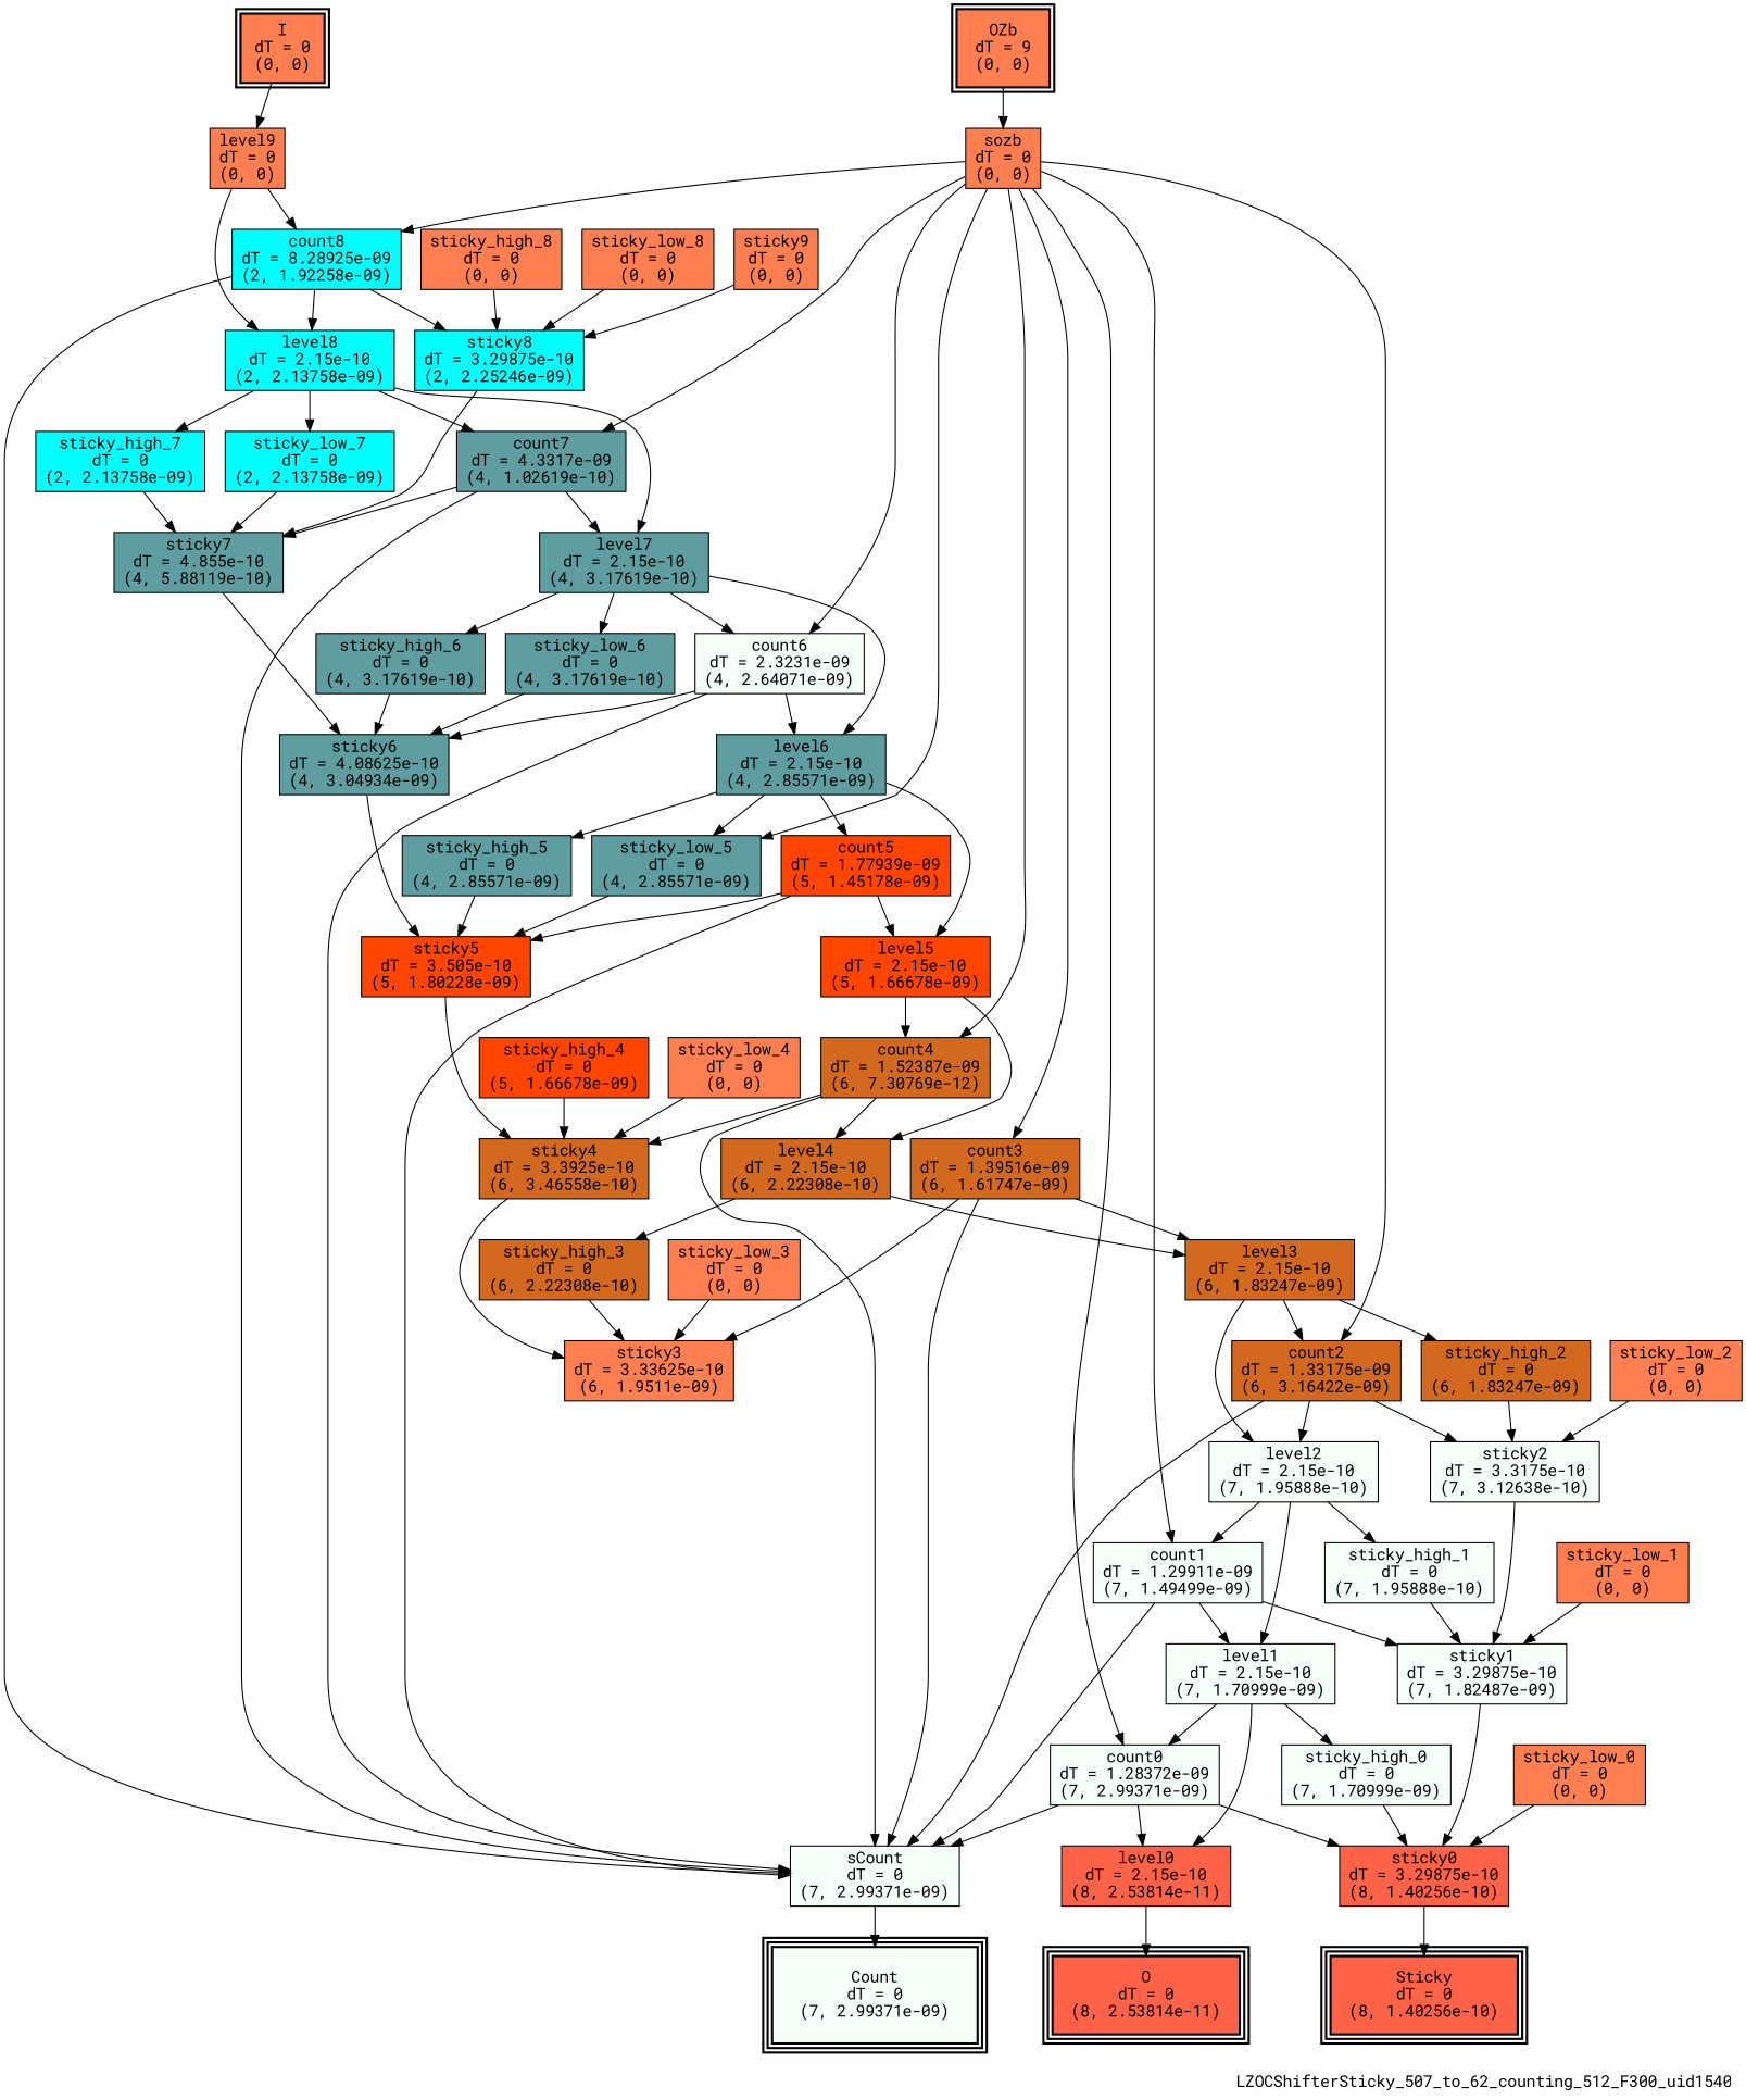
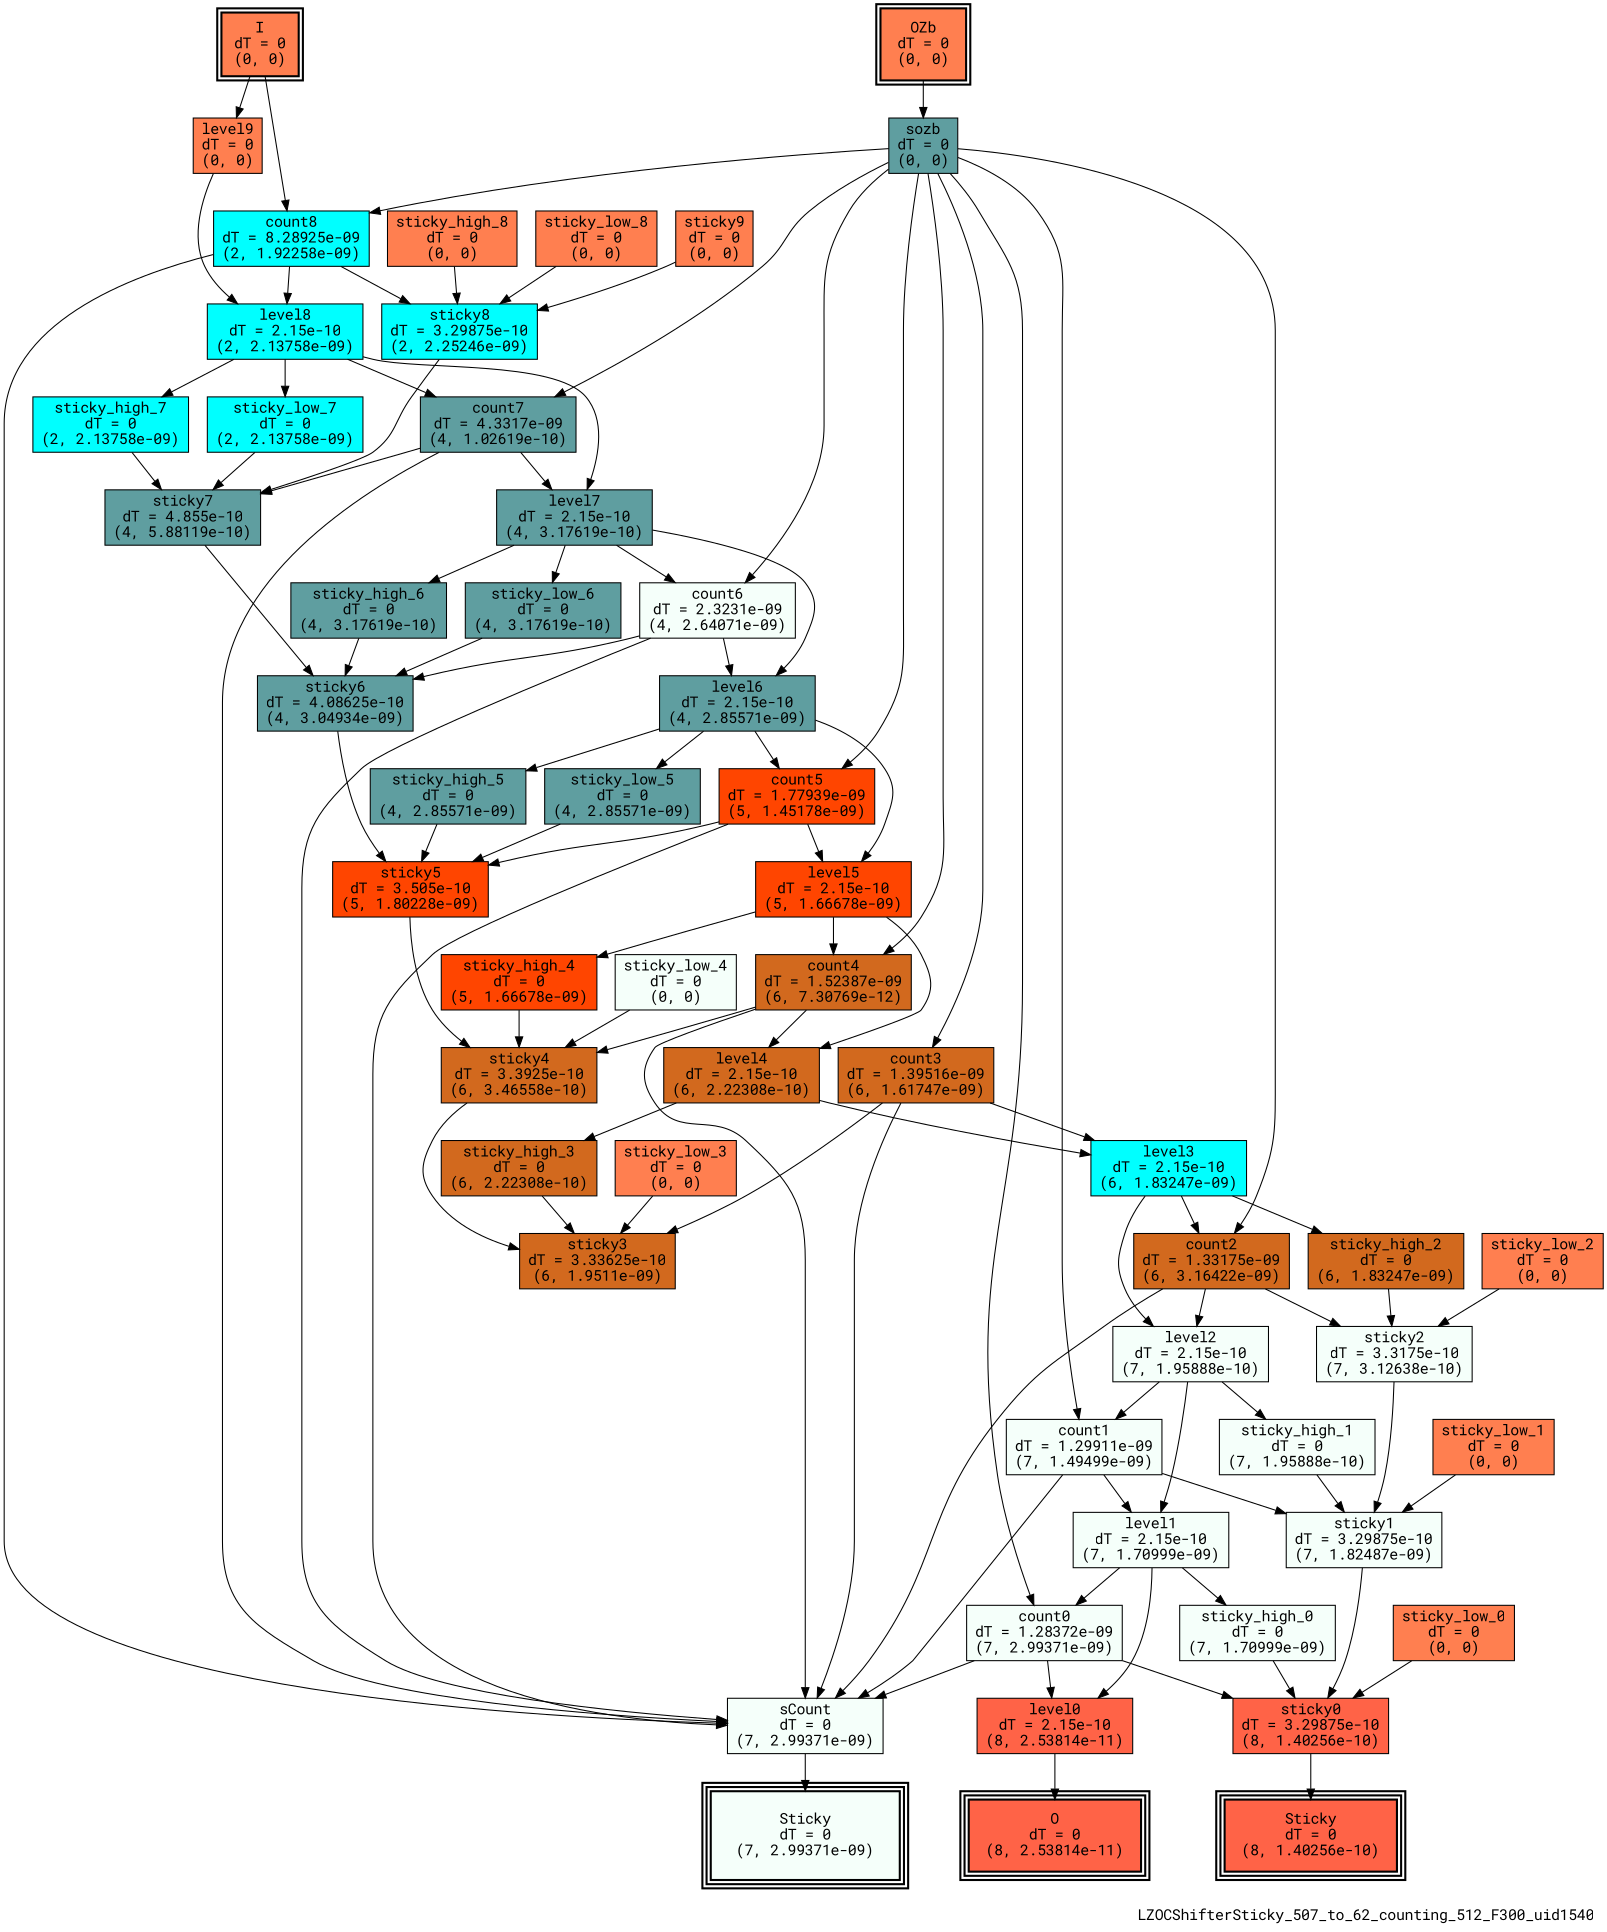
  digraph {
    fontname="Roboto Mono"
    label=LZOCShifterSticky_507_to_62_counting_512_F300_uid1540
    labeljust=right
    labelloc=bottom
    nodesep=0.25
    ranksep=0.5
    node [color=black fillcolor=coral fontname="Roboto Mono" peripheries=1 shape=box style=filled]
    edge [arrowhead=normal arrowsize=1.0 arrowtail=normal color=black dir=forward fontname="Roboto Mono"]
    n1 [label="I\ndT = 0\n(0, 0)" peripheries=2 style="bold, filled"]
-   n2 [label="OZb\ndT = 9\n(0, 0)" peripheries=2 style="bold, filled"]
-   n3 [fillcolor=mintcream label="Count\ndT = 0\n(7, 2.99371e-09)" peripheries=3 style="bold, filled"]
+   n2 [label="OZb\ndT = 0\n(0, 0)" peripheries=2 style="bold, filled"]
+   n3 [fillcolor=mintcream label="Sticky\ndT = 0\n(7, 2.99371e-09)" peripheries=3 style="bold, filled"]
    n4 [fillcolor=tomato label="O\ndT = 0\n(8, 2.53814e-11)" peripheries=3 style="bold, filled"]
    n5 [fillcolor=tomato label="Sticky\ndT = 0\n(8, 1.40256e-10)" peripheries=3 style="bold, filled"]
    n6 [label="level9\ndT = 0\n(0, 0)"]
-   n7 [label="sozb\ndT = 0\n(0, 0)"]
+   n7 [fillcolor=cadetblue label="sozb\ndT = 0\n(0, 0)"]
    n8 [fillcolor=cyan label="count8\ndT = 8.28925e-09\n(2, 1.92258e-09)"]
    n9 [fillcolor=cyan label="level8\ndT = 2.15e-10\n(2, 2.13758e-09)"]
    n10 [fillcolor=cadetblue label="count7\ndT = 4.3317e-09\n(4, 1.02619e-10)"]
    n11 [fillcolor=mintcream label="count6\ndT = 2.3231e-09\n(4, 2.64071e-09)"]
    n12 [fillcolor=orangered label="count5\ndT = 1.77939e-09\n(5, 1.45178e-09)"]
    n13 [fillcolor=chocolate label="count4\ndT = 1.52387e-09\n(6, 7.30769e-12)"]
    n14 [fillcolor=chocolate label="count3\ndT = 1.39516e-09\n(6, 1.61747e-09)"]
    n15 [fillcolor=chocolate label="count2\ndT = 1.33175e-09\n(6, 3.16422e-09)"]
    n16 [fillcolor=mintcream label="count1\ndT = 1.29911e-09\n(7, 1.49499e-09)"]
    n17 [fillcolor=mintcream label="count0\ndT = 1.28372e-09\n(7, 2.99371e-09)"]
    n18 [fillcolor=cyan label="sticky8\ndT = 3.29875e-10\n(2, 2.25246e-09)"]
    n19 [fillcolor=mintcream label="sCount\ndT = 0\n(7, 2.99371e-09)"]
    n20 [fillcolor=cadetblue label="level7\ndT = 2.15e-10\n(4, 3.17619e-10)"]
    n21 [fillcolor=cyan label="sticky_high_7\ndT = 0\n(2, 2.13758e-09)"]
    n22 [fillcolor=cyan label="sticky_low_7\ndT = 0\n(2, 2.13758e-09)"]
    n23 [fillcolor=cadetblue label="sticky7\ndT = 4.855e-10\n(4, 5.88119e-10)"]
    n24 [fillcolor=cadetblue label="level6\ndT = 2.15e-10\n(4, 2.85571e-09)"]
    n25 [fillcolor=cadetblue label="sticky6\ndT = 4.08625e-10\n(4, 3.04934e-09)"]
    n26 [fillcolor=orangered label="level5\ndT = 2.15e-10\n(5, 1.66678e-09)"]
    n27 [fillcolor=orangered label="sticky5\ndT = 3.505e-10\n(5, 1.80228e-09)"]
    n28 [fillcolor=chocolate label="level4\ndT = 2.15e-10\n(6, 2.22308e-10)"]
    n29 [fillcolor=chocolate label="sticky4\ndT = 3.3925e-10\n(6, 3.46558e-10)"]
-   n30 [fillcolor=chocolate label="level3\ndT = 2.15e-10\n(6, 1.83247e-09)"]
-   n31 [label="sticky3\ndT = 3.33625e-10\n(6, 1.9511e-09)"]
+   n30 [fillcolor=cyan label="level3\ndT = 2.15e-10\n(6, 1.83247e-09)"]
+   n31 [fillcolor=chocolate label="sticky3\ndT = 3.33625e-10\n(6, 1.9511e-09)"]
    n32 [fillcolor=mintcream label="level2\ndT = 2.15e-10\n(7, 1.95888e-10)"]
    n33 [fillcolor=mintcream label="sticky2\ndT = 3.3175e-10\n(7, 3.12638e-10)"]
    n34 [fillcolor=mintcream label="level1\ndT = 2.15e-10\n(7, 1.70999e-09)"]
    n35 [fillcolor=mintcream label="sticky1\ndT = 3.29875e-10\n(7, 1.82487e-09)"]
    n36 [fillcolor=tomato label="level0\ndT = 2.15e-10\n(8, 2.53814e-11)"]
    n37 [fillcolor=tomato label="sticky0\ndT = 3.29875e-10\n(8, 1.40256e-10)"]
    n38 [label="sticky9\ndT = 0\n(0, 0)"]
    n39 [fillcolor=cadetblue label="sticky_high_6\ndT = 0\n(4, 3.17619e-10)"]
    n40 [fillcolor=cadetblue label="sticky_low_6\ndT = 0\n(4, 3.17619e-10)"]
    n41 [label="sticky_high_8\ndT = 0\n(0, 0)"]
    n42 [label="sticky_low_8\ndT = 0\n(0, 0)"]
    n43 [fillcolor=cadetblue label="sticky_high_5\ndT = 0\n(4, 2.85571e-09)"]
    n44 [fillcolor=cadetblue label="sticky_low_5\ndT = 0\n(4, 2.85571e-09)"]
    n45 [fillcolor=orangered label="sticky_high_4\ndT = 0\n(5, 1.66678e-09)"]
    n46 [fillcolor=chocolate label="sticky_high_3\ndT = 0\n(6, 2.22308e-10)"]
    n47 [fillcolor=chocolate label="sticky_high_2\ndT = 0\n(6, 1.83247e-09)"]
-   n48 [label="sticky_low_4\ndT = 0\n(0, 0)"]
+   n48 [fillcolor=mintcream label="sticky_low_4\ndT = 0\n(0, 0)"]
    n49 [fillcolor=mintcream label="sticky_high_1\ndT = 0\n(7, 1.95888e-10)"]
    n50 [label="sticky_low_3\ndT = 0\n(0, 0)"]
    n51 [fillcolor=mintcream label="sticky_high_0\ndT = 0\n(7, 1.70999e-09)"]
    n52 [label="sticky_low_2\ndT = 0\n(0, 0)"]
    n53 [label="sticky_low_1\ndT = 0\n(0, 0)"]
    n54 [label="sticky_low_0\ndT = 0\n(0, 0)"]
    subgraph sub_1 {
      rank=same
      n1
      n2
    }
    subgraph sub_2 {
      rank=same
      n3
      n4
      n5
    }
    n1 -> n6
    n2 -> n7
-   n6 -> n8
+   n1 -> n8
    n6 -> n9
    n7 -> n8
    n7 -> n10
    n7 -> n11
-   n7 -> n44
+   n7 -> n12
    n7 -> n13
    n7 -> n14
    n7 -> n15
    n7 -> n16
    n7 -> n17
    n8 -> n9
    n8 -> n18
    n8 -> n19
    n9 -> n10
    n9 -> n20
    n9 -> n21
    n9 -> n22
    n10 -> n19
    n10 -> n20
    n10 -> n23
    n11 -> n19
    n11 -> n24
    n11 -> n25
    n12 -> n19
    n12 -> n26
    n12 -> n27
    n13 -> n19
    n13 -> n28
    n13 -> n29
    n14 -> n19
    n14 -> n30
    n14 -> n31
    n15 -> n19
    n15 -> n32
    n15 -> n33
    n16 -> n19
    n16 -> n34
    n16 -> n35
    n17 -> n19
    n17 -> n36
    n17 -> n37
    n18 -> n23
    n19 -> n3
    n20 -> n11
    n20 -> n24
    n20 -> n39
    n20 -> n40
    n21 -> n23
    n22 -> n23
    n23 -> n25
    n24 -> n12
    n24 -> n26
    n24 -> n43
    n24 -> n44
    n25 -> n27
    n26 -> n13
    n26 -> n28
+   n26 -> n45
    n27 -> n29
    n28 -> n30
    n28 -> n46
    n29 -> n31
    n30 -> n15
    n30 -> n32
    n30 -> n47
    n32 -> n16
    n32 -> n34
    n32 -> n49
    n33 -> n35
    n34 -> n17
    n34 -> n36
    n34 -> n51
    n35 -> n37
    n36 -> n4
    n37 -> n5
    n38 -> n18
    n39 -> n25
    n40 -> n25
    n41 -> n18
    n42 -> n18
    n43 -> n27
    n44 -> n27
    n45 -> n29
    n46 -> n31
    n47 -> n33
    n48 -> n29
    n49 -> n35
    n50 -> n31
    n51 -> n37
    n52 -> n33
    n53 -> n35
    n54 -> n37
  }
